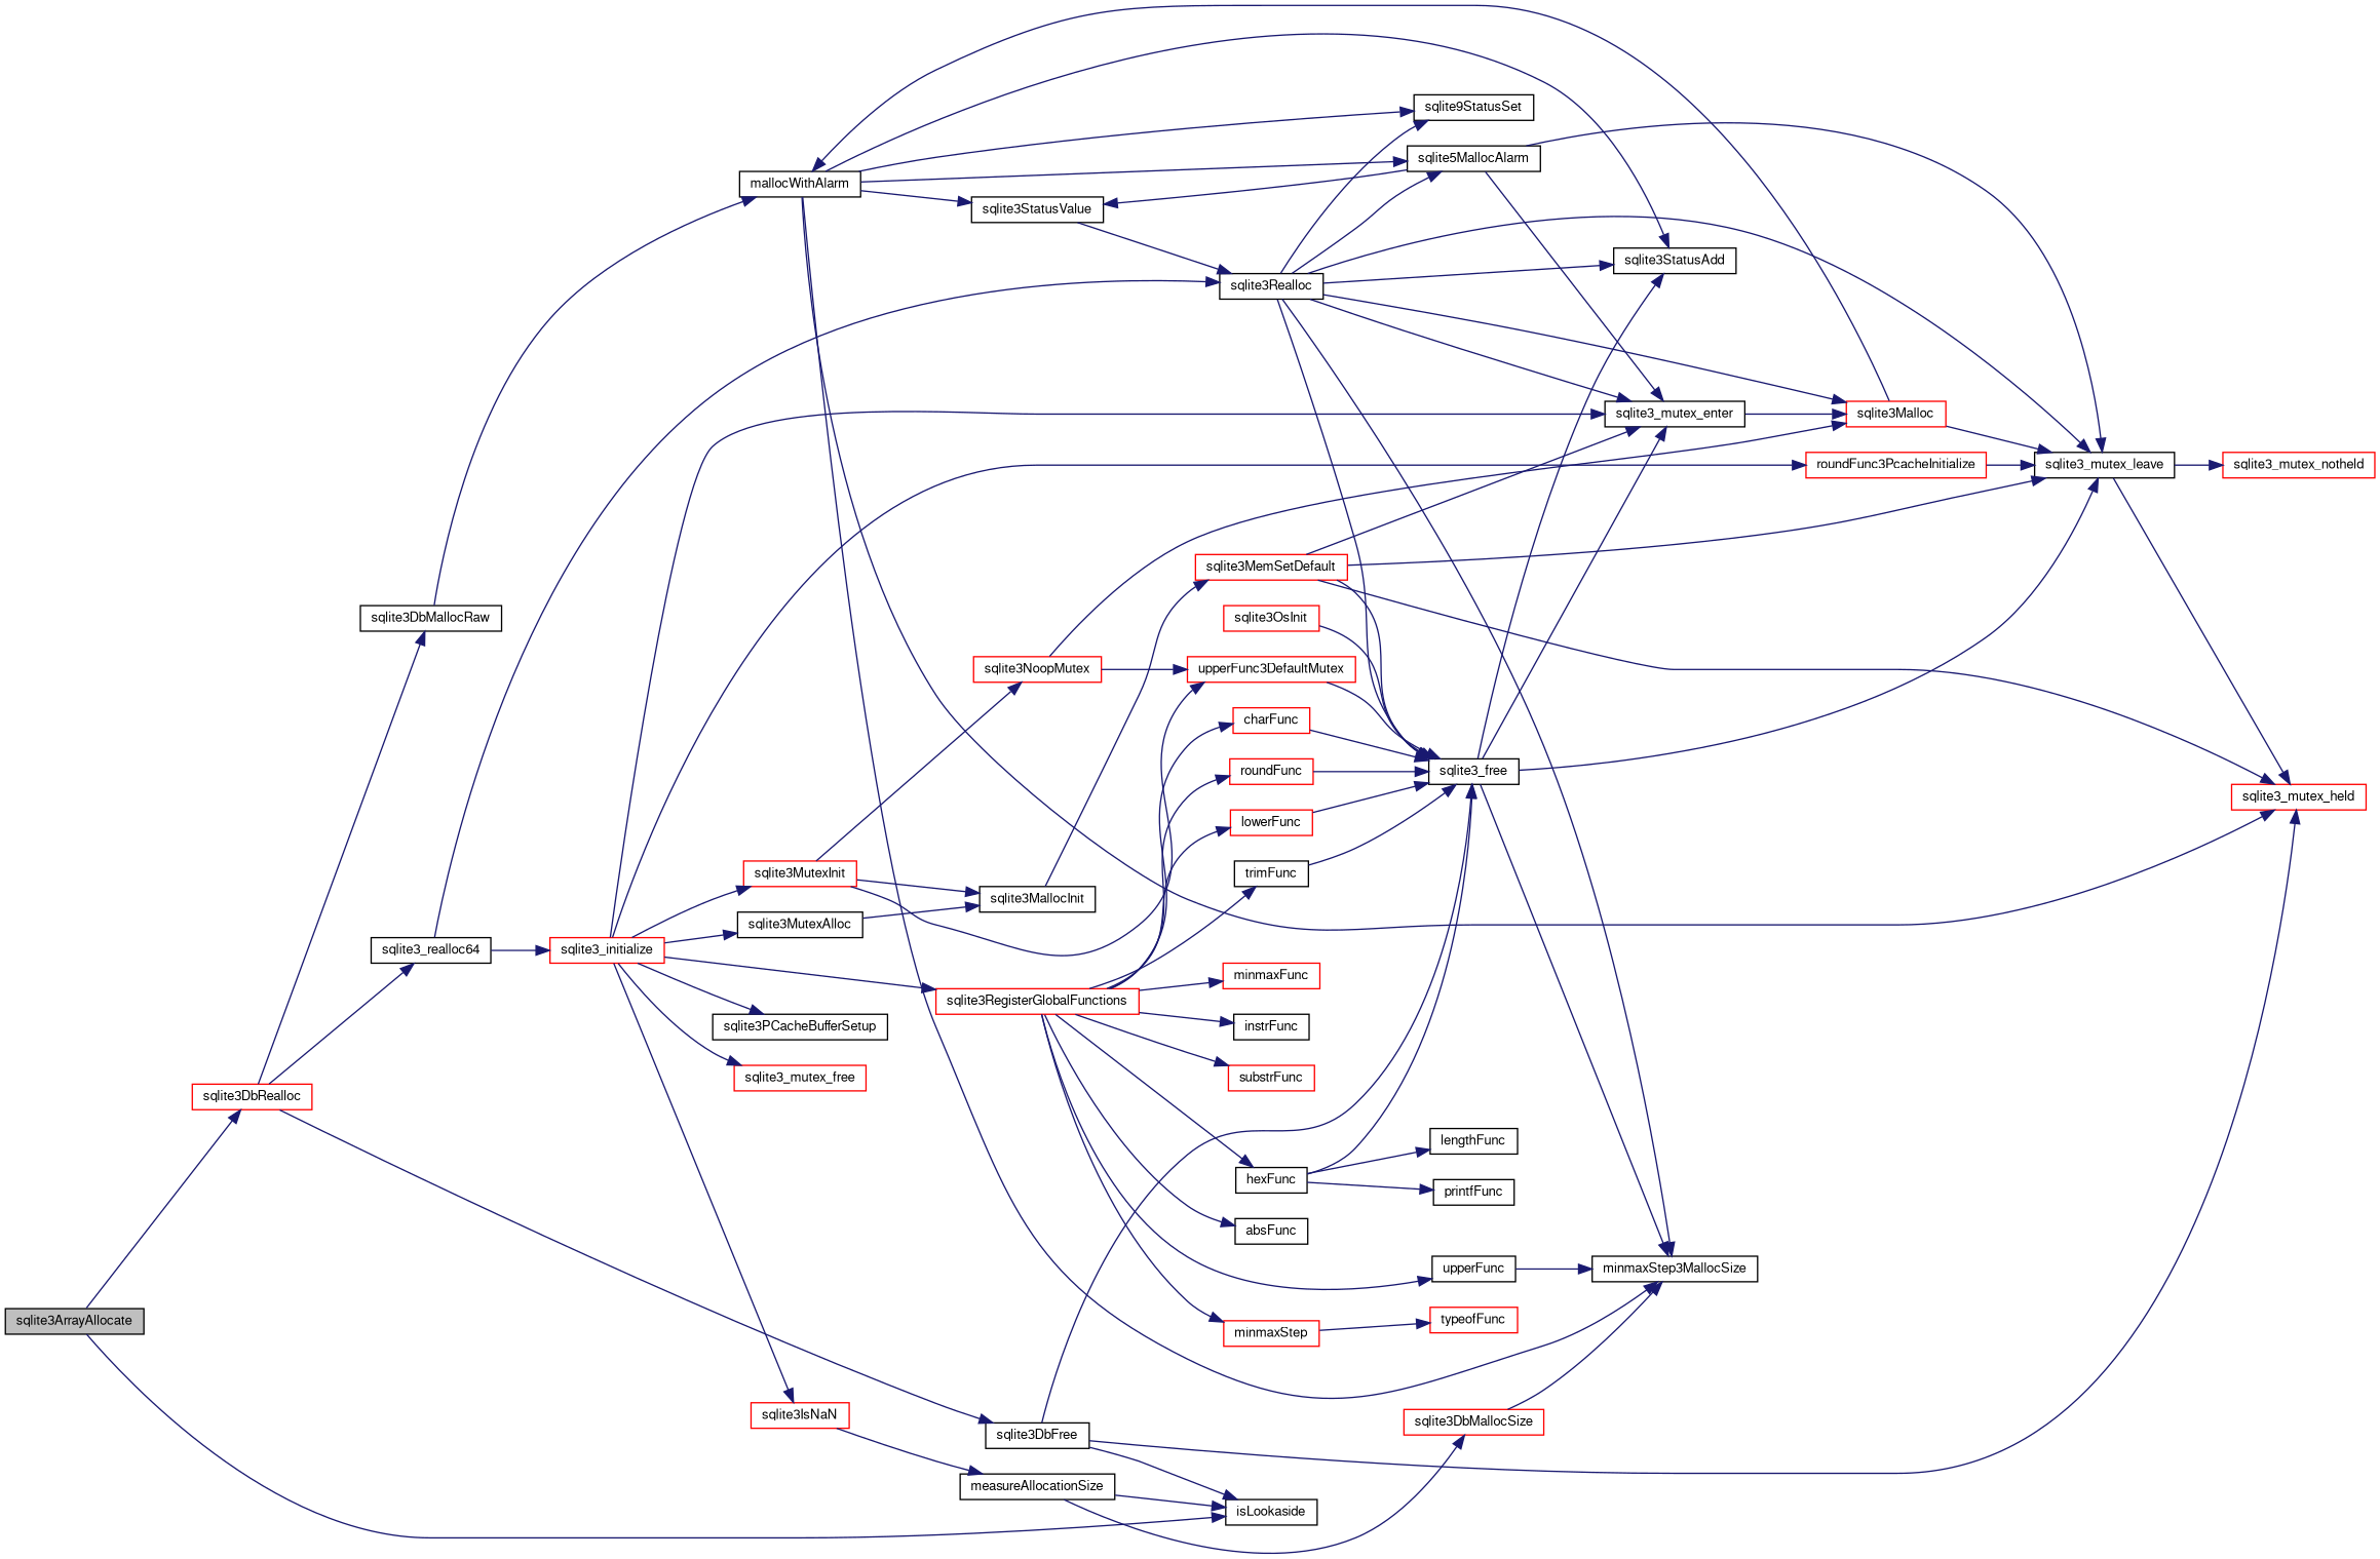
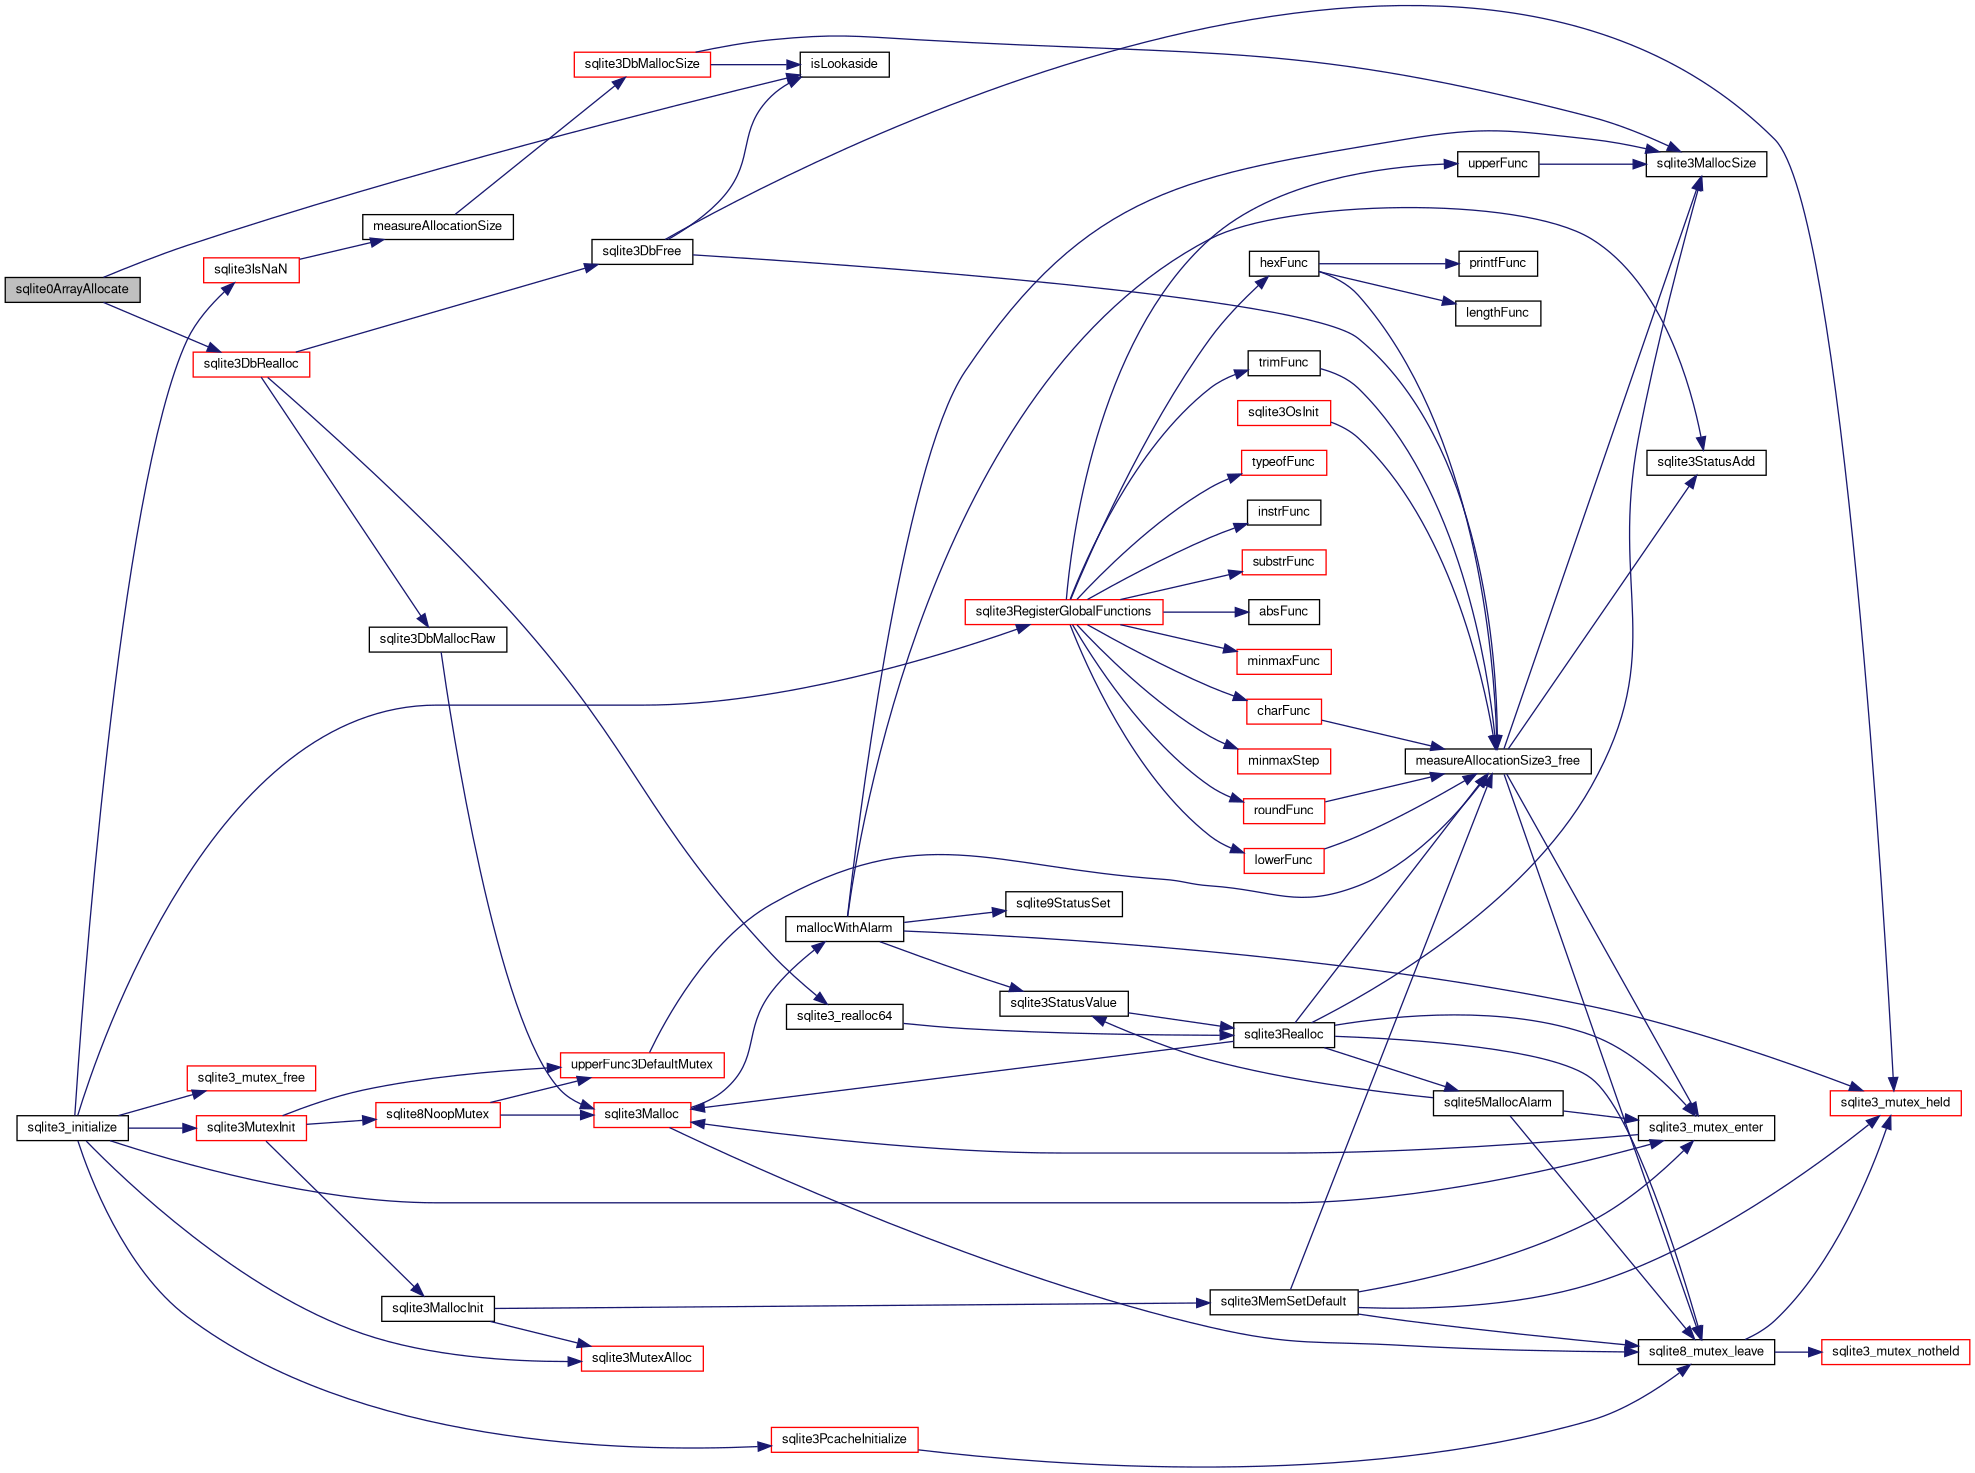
  digraph {
    rankdir=LR
    node [color=black fillcolor=white fontname=FreeSans fontsize=10 shape=record style=filled]
    edge [color=midnightblue fontname=FreeSans fontsize=10 labelfontname=FreeSans labelfontsize=10 style=solid]
-   n1 [fillcolor=grey75 fontcolor=black height=0.2 label=sqlite3ArrayAllocate width=0.4]
+   n1 [fillcolor=grey75 fontcolor=black height=0.2 label=sqlite0ArrayAllocate width=0.4]
    n2 [color=red height=0.2 label=sqlite3DbRealloc width=0.4]
    n3 [height=0.2 label=isLookaside width=0.4]
    n4 [height=0.2 label=sqlite3DbMallocRaw width=0.4]
    n5 [height=0.2 label=sqlite3DbFree width=0.4]
    n6 [height=0.2 label=sqlite3_realloc64 width=0.4]
    n7 [color=red height=0.2 label=sqlite3_mutex_held width=0.4]
    n8 [color=red height=0.2 label=sqlite3Malloc width=0.4]
-   n9 [height=0.2 label=sqlite3_free width=0.4]
-   n10 [color=red height=0.2 label=sqlite3_initialize width=0.4]
+   n9 [height=0.2 label=measureAllocationSize3_free width=0.4]
+   n10 [height=0.2 label=sqlite3_initialize width=0.4]
    n11 [height=0.2 label=sqlite3Realloc width=0.4]
    n12 [height=0.2 label=mallocWithAlarm width=0.4]
-   n13 [height=0.2 label=sqlite3_mutex_leave width=0.4]
+   n13 [height=0.2 label=sqlite8_mutex_leave width=0.4]
    n14 [height=0.2 label=sqlite3_mutex_enter width=0.4]
    n15 [height=0.2 label=sqlite9StatusSet width=0.4]
    n16 [height=0.2 label=sqlite3StatusValue width=0.4]
    n17 [height=0.2 label=sqlite5MallocAlarm width=0.4]
-   n18 [height=0.2 label=minmaxStep3MallocSize width=0.4]
+   n18 [height=0.2 label=sqlite3MallocSize width=0.4]
    n19 [height=0.2 label=sqlite3StatusAdd width=0.4]
    n20 [color=red height=0.2 label=sqlite3_mutex_notheld width=0.4]
    n21 [height=0.2 label=measureAllocationSize width=0.4]
    n22 [color=red height=0.2 label=sqlite3DbMallocSize width=0.4]
    n23 [color=red height=0.2 label=sqlite3MutexInit width=0.4]
-   n24 [height=0.2 label=sqlite3MutexAlloc width=0.4]
+   n24 [color=red height=0.2 label=sqlite3MutexAlloc width=0.4]
    n25 [color=red height=0.2 label=sqlite3RegisterGlobalFunctions width=0.4]
-   n26 [color=red height=0.2 label=roundFunc3PcacheInitialize width=0.4]
-   n27 [height=0.2 label=sqlite3PCacheBufferSetup width=0.4]
+   n26 [color=red height=0.2 label=sqlite3PcacheInitialize width=0.4]
    n28 [color=red height=0.2 label=sqlite3_mutex_free width=0.4]
    n29 [color=red height=0.2 label=sqlite3IsNaN width=0.4]
    n30 [height=0.2 label=sqlite3MallocInit width=0.4]
    n31 [color=red height=0.2 label=upperFunc3DefaultMutex width=0.4]
-   n32 [color=red height=0.2 label=sqlite3NoopMutex width=0.4]
-   n33 [color=red height=0.2 label=sqlite3MemSetDefault width=0.4]
+   n32 [color=red height=0.2 label=sqlite8NoopMutex width=0.4]
+   n33 [height=0.2 label=sqlite3MemSetDefault width=0.4]
    n34 [height=0.2 label=trimFunc width=0.4]
    n35 [color=red height=0.2 label=minmaxFunc width=0.4]
    n36 [color=red height=0.2 label=minmaxStep width=0.4]
    n37 [color=red height=0.2 label=typeofFunc width=0.4]
    n38 [height=0.2 label=instrFunc width=0.4]
    n39 [color=red height=0.2 label=substrFunc width=0.4]
    n40 [color=red height=0.2 label=charFunc width=0.4]
    n41 [height=0.2 label=absFunc width=0.4]
    n42 [color=red height=0.2 label=roundFunc width=0.4]
    n43 [height=0.2 label=upperFunc width=0.4]
    n44 [color=red height=0.2 label=lowerFunc width=0.4]
    n45 [height=0.2 label=hexFunc width=0.4]
    n46 [color=red height=0.2 label=sqlite3OsInit width=0.4]
    n47 [height=0.2 label=lengthFunc width=0.4]
    n48 [height=0.2 label=printfFunc width=0.4]
    n1 -> n2
    n1 -> n3
    n2 -> n4
    n2 -> n5
    n2 -> n6
-   n4 -> n12
+   n4 -> n8
    n5 -> n3
    n5 -> n7
    n5 -> n9
-   n6 -> n10
    n6 -> n11
    n8 -> n12
    n8 -> n13
    n9 -> n13
    n9 -> n14
    n9 -> n18
    n9 -> n19
    n10 -> n14
    n10 -> n23
    n10 -> n24
    n10 -> n25
    n10 -> n26
-   n10 -> n27
    n10 -> n28
    n10 -> n29
    n11 -> n8
    n11 -> n9
    n11 -> n13
    n11 -> n14
-   n11 -> n15
    n11 -> n17
    n11 -> n18
-   n11 -> n19
    n12 -> n7
    n12 -> n15
    n12 -> n16
-   n12 -> n17
    n12 -> n18
    n12 -> n19
    n13 -> n7
    n13 -> n20
    n14 -> n8
    n16 -> n11
    n17 -> n13
    n17 -> n14
    n17 -> n16
    n21 -> n22
-   n21 -> n3
+   n22 -> n3
    n22 -> n18
    n23 -> n30
    n23 -> n31
    n23 -> n32
    n25 -> n34
    n25 -> n35
    n25 -> n36
-   n36 -> n37
+   n25 -> n37
    n25 -> n38
    n25 -> n39
    n25 -> n40
    n25 -> n41
    n25 -> n42
    n25 -> n43
    n25 -> n44
    n25 -> n45
    n26 -> n13
    n29 -> n21
-   n24 -> n30
+   n30 -> n24
    n30 -> n33
    n31 -> n9
    n32 -> n8
    n32 -> n31
    n33 -> n7
    n33 -> n9
    n33 -> n13
    n33 -> n14
    n34 -> n9
    n40 -> n9
    n42 -> n9
    n43 -> n18
    n44 -> n9
    n45 -> n9
    n45 -> n47
    n45 -> n48
    n46 -> n9
  }
